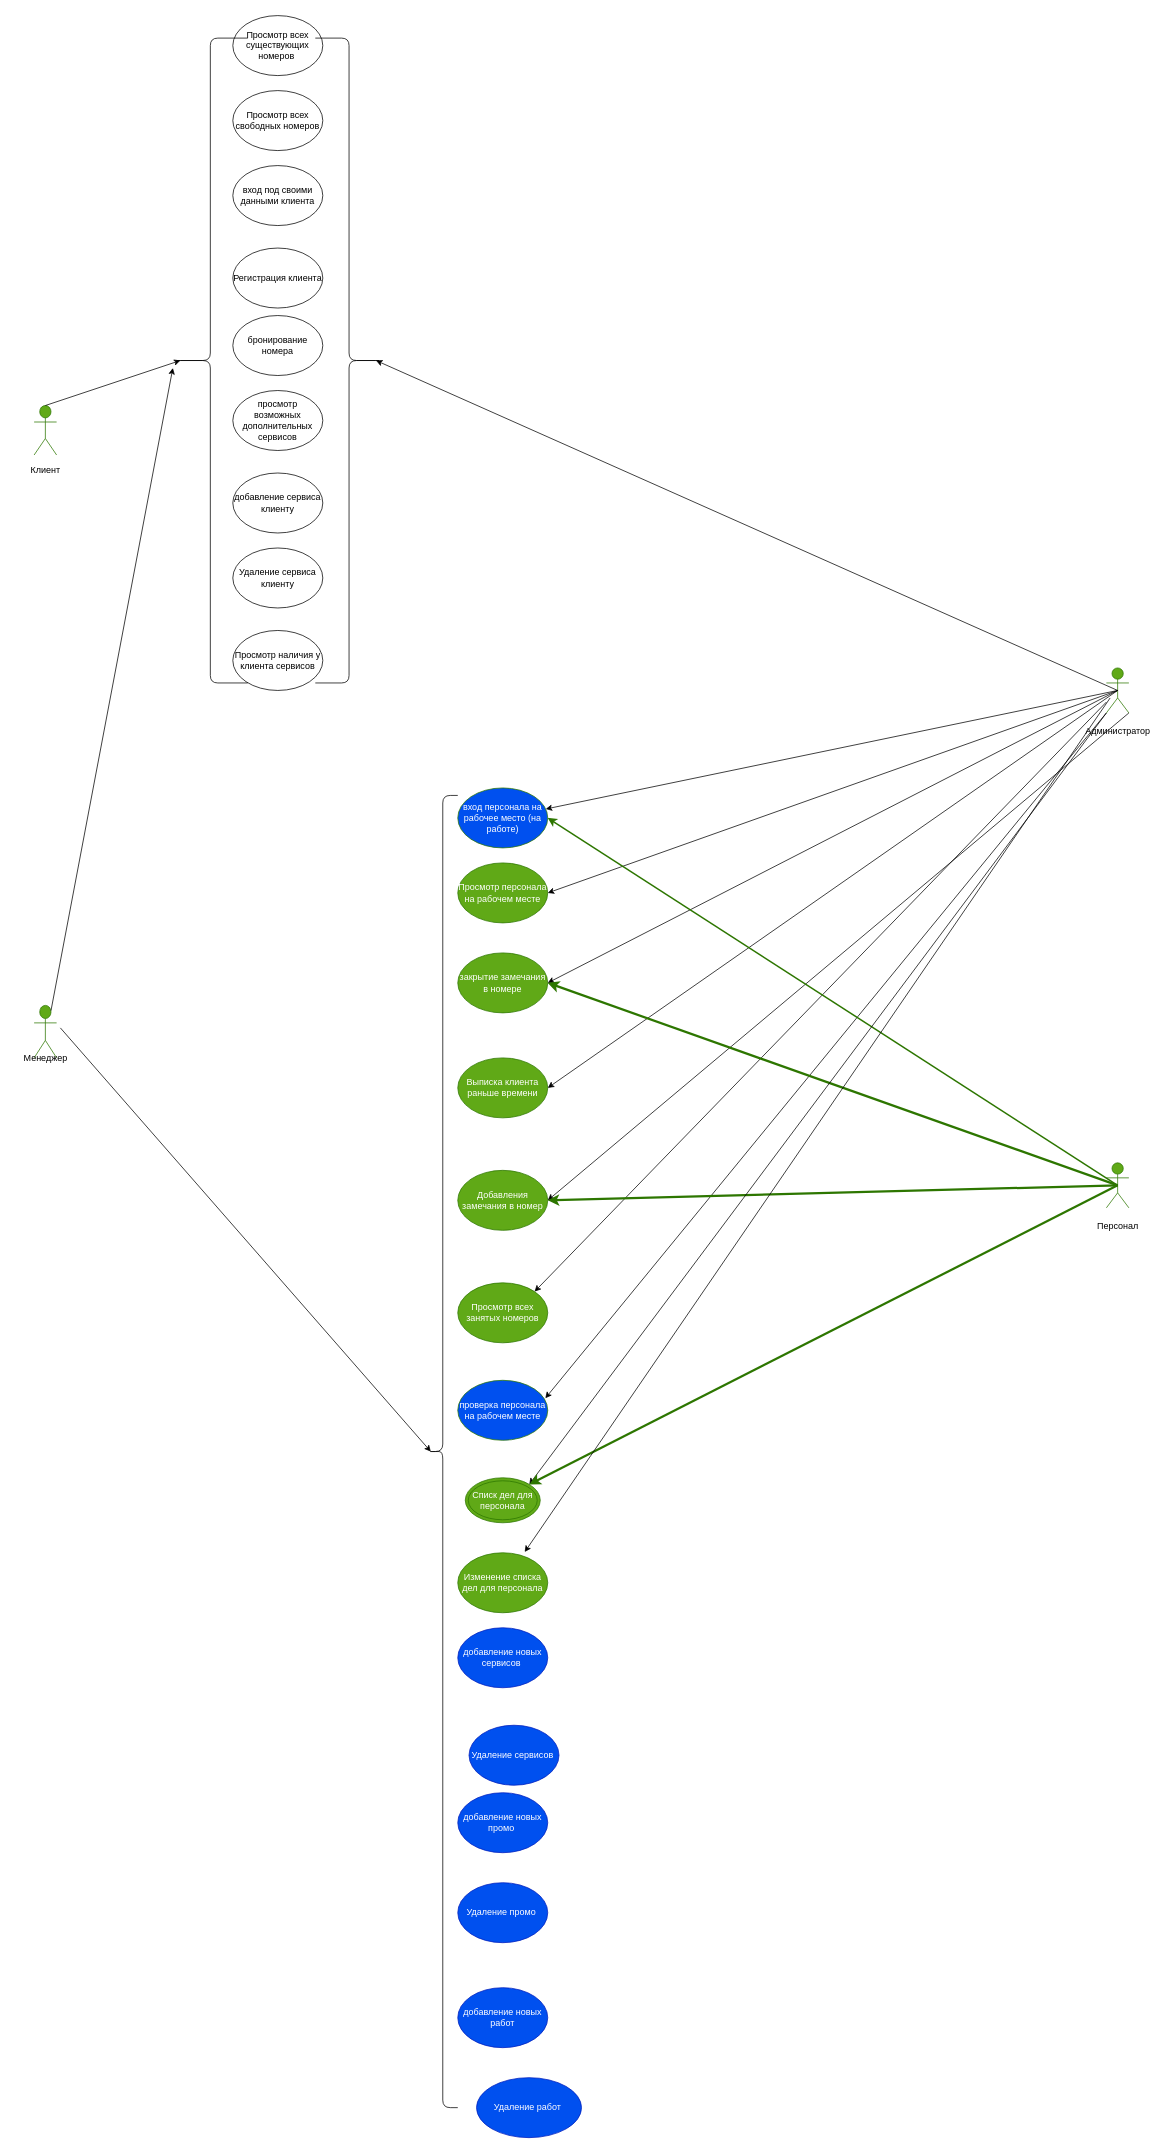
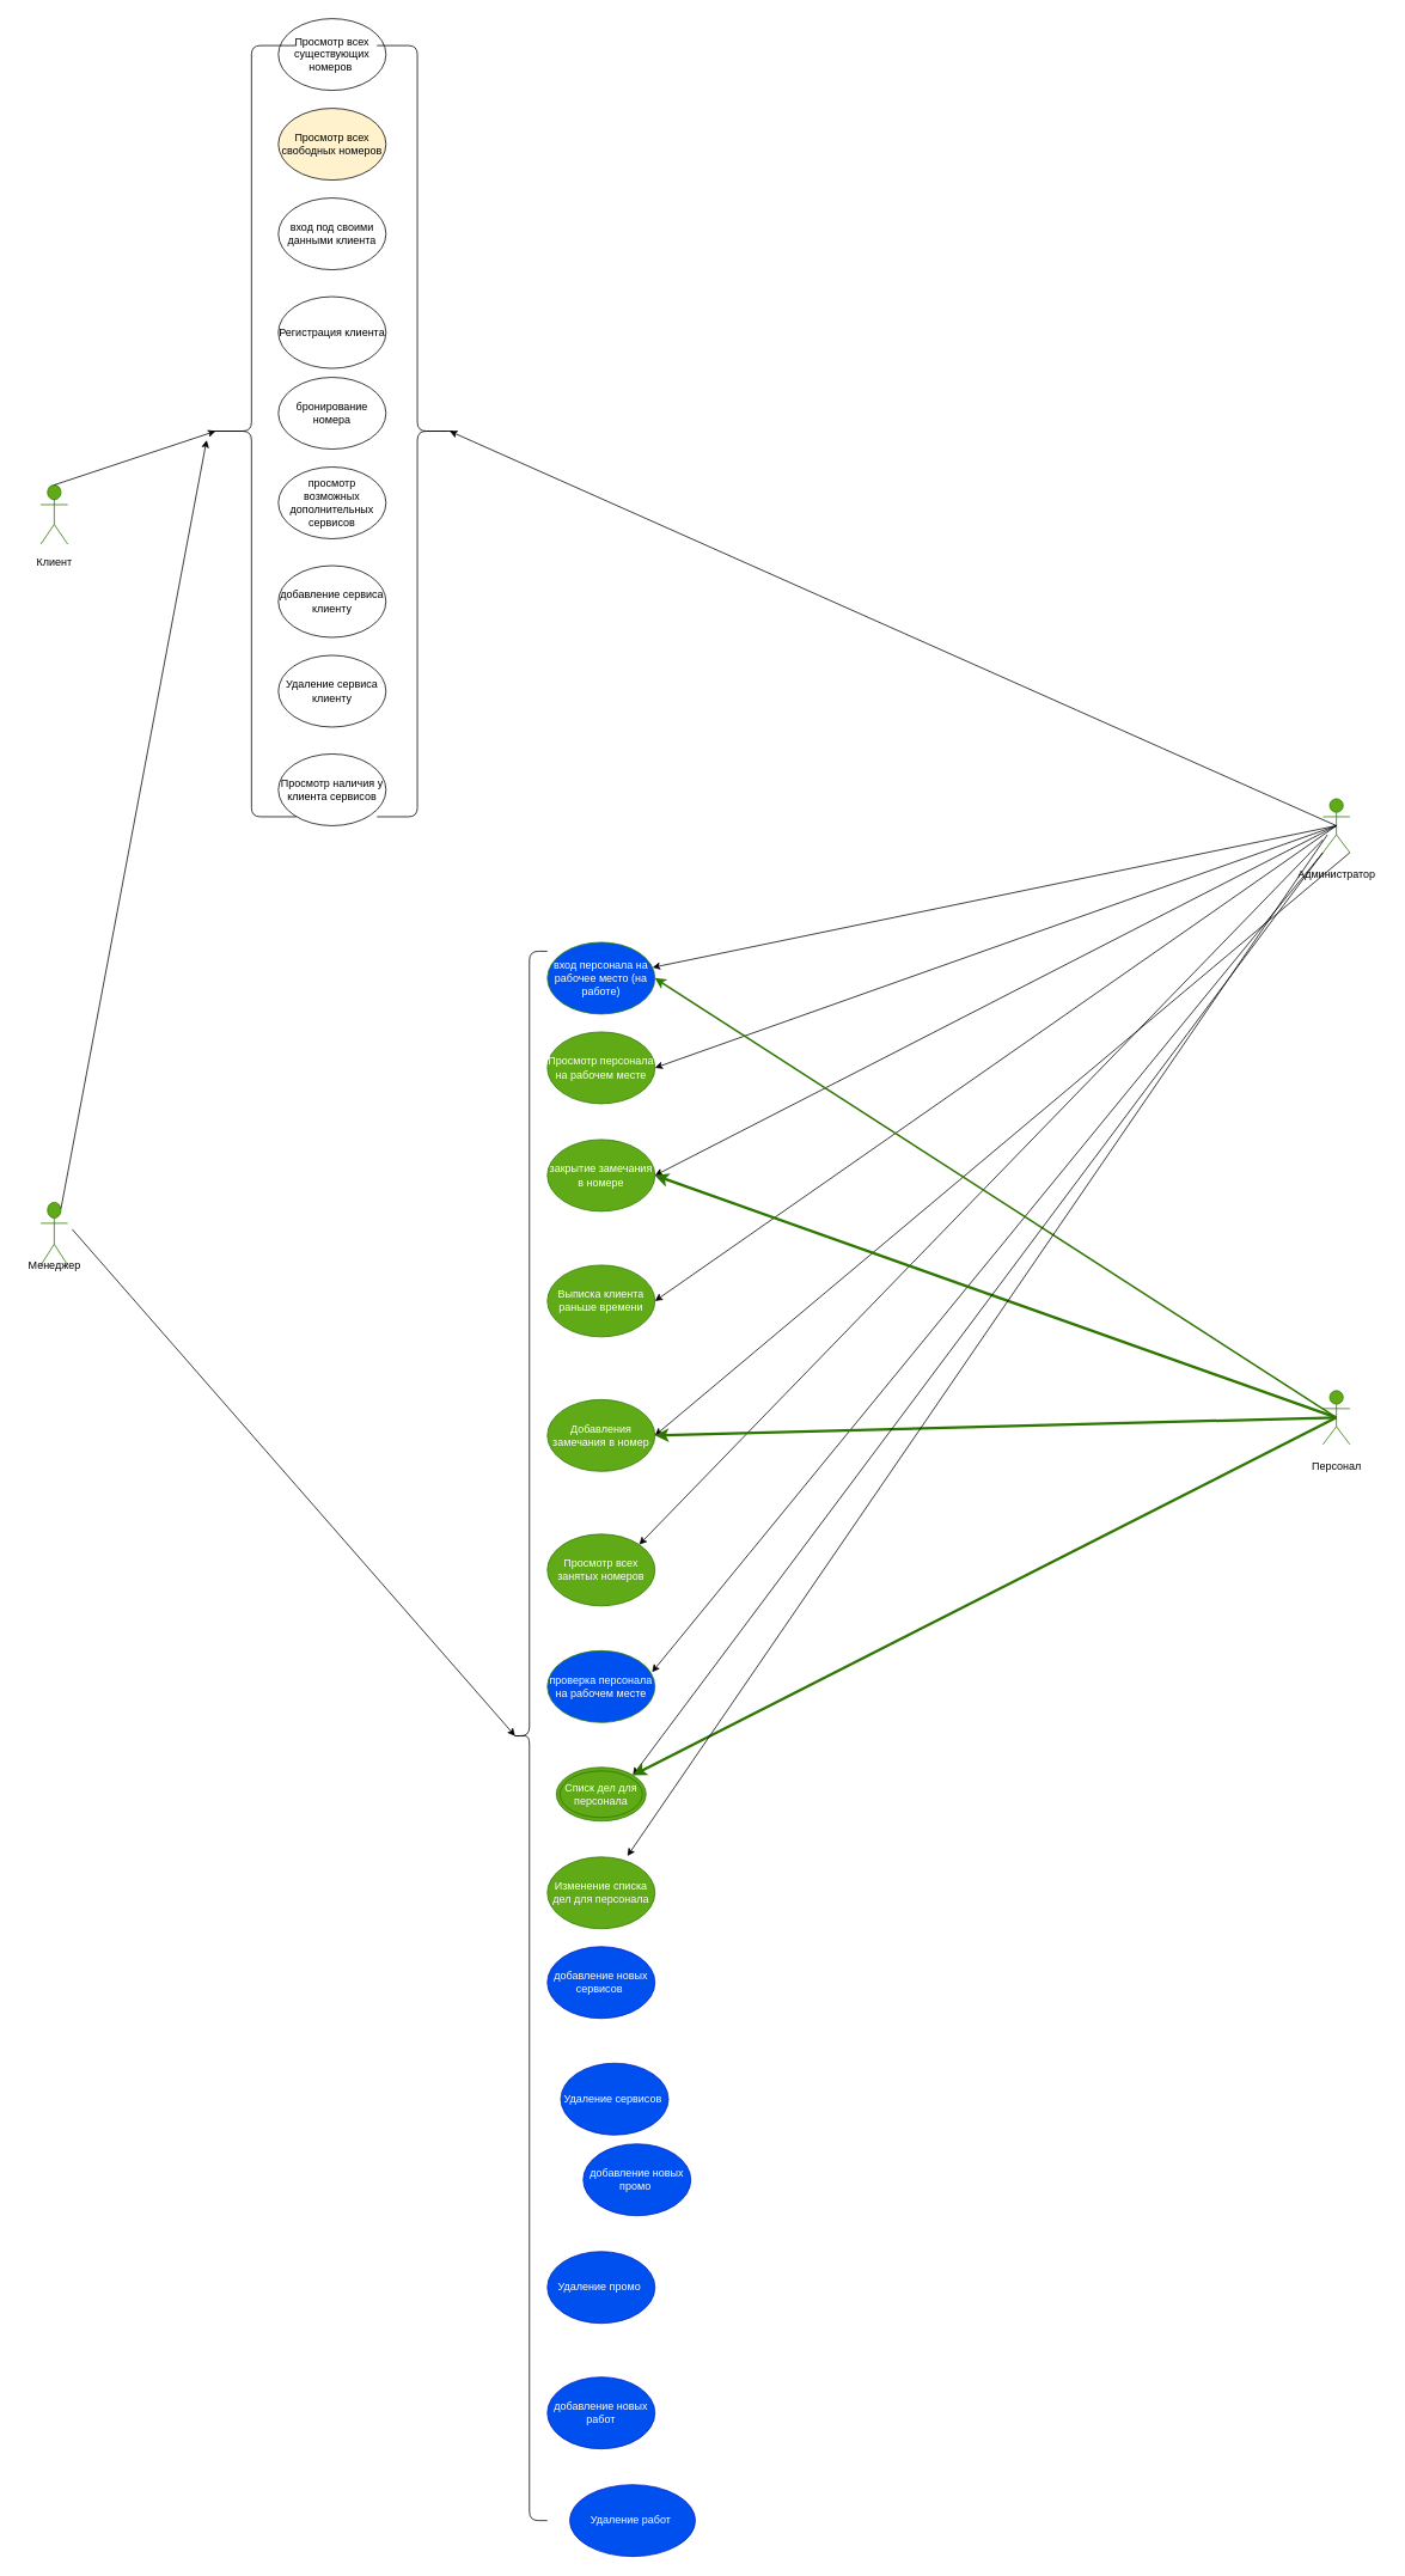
  <mxCell id="0" />
  <mxCell id="1" parent="0" />
  <mxCell id="2" value="" style="group" parent="1" vertex="1" connectable="0"><mxGeometry x="30" y="570" width="60" height="60" as="geometry" /></mxCell>
  <mxCell id="3" value="Actor" style="shape=umlActor;verticalLabelPosition=bottom;verticalAlign=top;html=1;outlineConnect=0;fillColor=#60a917;fontColor=#ffffff;strokeColor=#2D7600;" parent="2" vertex="1"><mxGeometry x="15" y="-30" width="30" height="66" as="geometry" /></mxCell>
  <mxCell id="4" value="Клиент" style="text;html=1;align=center;verticalAlign=middle;resizable=0;points=[];autosize=1;strokeColor=none;fillColor=none;" parent="2" vertex="1"><mxGeometry y="42" width="60" height="30" as="geometry" /></mxCell>
  <mxCell id="5" value="" style="group" parent="1" vertex="1" connectable="0"><mxGeometry x="1460" y="890" width="85" height="100" as="geometry" /></mxCell>
  <mxCell id="6" value="Actor" style="shape=umlActor;verticalLabelPosition=bottom;verticalAlign=top;html=1;outlineConnect=0;fillColor=#60a917;fontColor=#ffffff;strokeColor=#2D7600;" parent="5" vertex="1"><mxGeometry x="15" width="30" height="60" as="geometry" /></mxCell>
  <mxCell id="7" value="Администратор" style="text;html=1;align=center;verticalAlign=middle;resizable=0;points=[];autosize=1;strokeColor=none;fillColor=none;" parent="5" vertex="1"><mxGeometry x="-25" y="70" width="110" height="30" as="geometry" /></mxCell>
  <mxCell id="8" value="" style="group" parent="1" vertex="1" connectable="0"><mxGeometry x="1460" y="1550" width="70" height="100" as="geometry" /></mxCell>
  <mxCell id="9" value="Actor" style="shape=umlActor;verticalLabelPosition=bottom;verticalAlign=top;html=1;outlineConnect=0;fillColor=#60a917;fontColor=#ffffff;strokeColor=#2D7600;" parent="8" vertex="1"><mxGeometry x="15" width="30" height="60" as="geometry" /></mxCell>
  <mxCell id="10" value="Персонал" style="text;html=1;align=center;verticalAlign=middle;resizable=0;points=[];autosize=1;strokeColor=none;fillColor=none;" parent="8" vertex="1"><mxGeometry x="-10" y="70" width="80" height="30" as="geometry" /></mxCell>
  <mxCell id="11" value="" style="group" parent="1" vertex="1" connectable="0"><mxGeometry x="30" y="1340" width="70" height="80" as="geometry" /></mxCell>
  <mxCell id="12" value="Actor" style="shape=umlActor;verticalLabelPosition=bottom;verticalAlign=top;html=1;outlineConnect=0;fillColor=#60a917;fontColor=#ffffff;strokeColor=#2D7600;" parent="11" vertex="1"><mxGeometry x="15" width="30" height="70" as="geometry" /></mxCell>
  <mxCell id="13" value="Менеджер" style="text;html=1;align=center;verticalAlign=middle;resizable=0;points=[];autosize=1;strokeColor=none;fillColor=none;" parent="11" vertex="1"><mxGeometry x="-10" y="56" width="80" height="30" as="geometry" /></mxCell>
  <mxCell id="14" value="Просмотр всех существующих номеров&amp;nbsp;" style="ellipse;whiteSpace=wrap;html=1;" parent="1" vertex="1"><mxGeometry x="310" y="20" width="120" height="80" as="geometry" /></mxCell>
- <mxCell id="15" value="Просмотр всех свободных номеров" style="ellipse;whiteSpace=wrap;html=1;" parent="1" vertex="1"><mxGeometry x="310" y="120" width="120" height="80" as="geometry" /></mxCell>
+ <mxCell id="15" value="Просмотр всех свободных номеров" style="ellipse;whiteSpace=wrap;html=1;fillColor=#fff2cc;" parent="1" vertex="1"><mxGeometry x="310" y="120" width="120" height="80" as="geometry" /></mxCell>
  <mxCell id="16" value="Просмотр всех занятых номеров" style="ellipse;whiteSpace=wrap;html=1;fillColor=#60a917;fontColor=#ffffff;strokeColor=#2D7600;" parent="1" vertex="1"><mxGeometry x="610" y="1710" width="120" height="80" as="geometry" /></mxCell>
  <mxCell id="17" value="Регистрация клиента" style="ellipse;whiteSpace=wrap;html=1;" parent="1" vertex="1"><mxGeometry x="310" y="330" width="120" height="80" as="geometry" /></mxCell>
  <mxCell id="18" value="вход под своими данными клиента" style="ellipse;whiteSpace=wrap;html=1;" parent="1" vertex="1"><mxGeometry x="310" y="220" width="120" height="80" as="geometry" /></mxCell>
  <mxCell id="19" value="бронирование номера" style="ellipse;whiteSpace=wrap;html=1;" parent="1" vertex="1"><mxGeometry x="310" y="420" width="120" height="80" as="geometry" /></mxCell>
  <mxCell id="20" value="Выписка клиента раньше времени" style="ellipse;whiteSpace=wrap;html=1;fillColor=#60a917;fontColor=#ffffff;strokeColor=#2D7600;" parent="1" vertex="1"><mxGeometry x="610" y="1410" width="120" height="80" as="geometry" /></mxCell>
  <mxCell id="21" value="Просмотр персонала на рабочем месте" style="ellipse;whiteSpace=wrap;html=1;fillColor=#60a917;fontColor=#ffffff;strokeColor=#2D7600;" parent="1" vertex="1"><mxGeometry x="610" y="1150" width="120" height="80" as="geometry" /></mxCell>
  <mxCell id="22" value="вход персонала на рабочее место (на работе)" style="ellipse;whiteSpace=wrap;html=1;fillColor=#0050ef;fontColor=#ffffff;strokeColor=#2D7600;" parent="1" vertex="1"><mxGeometry x="610" y="1050" width="120" height="80" as="geometry" /></mxCell>
  <mxCell id="23" value="просмотр возможных дополнительных сервисов" style="ellipse;whiteSpace=wrap;html=1;" parent="1" vertex="1"><mxGeometry x="310" y="520" width="120" height="80" as="geometry" /></mxCell>
  <mxCell id="24" value="добавление новых сервисов&amp;nbsp;" style="ellipse;whiteSpace=wrap;html=1;fillColor=#0050ef;fontColor=#ffffff;strokeColor=#001DBC;" parent="1" vertex="1"><mxGeometry x="610" y="2170" width="120" height="80" as="geometry" /></mxCell>
  <mxCell id="25" value="Удаление сервисов&amp;nbsp;" style="ellipse;whiteSpace=wrap;html=1;fillColor=#0050ef;fontColor=#ffffff;strokeColor=#001DBC;" parent="1" vertex="1"><mxGeometry x="625" y="2300" width="120" height="80" as="geometry" /></mxCell>
  <mxCell id="26" value="добавление сервиса клиенту" style="ellipse;whiteSpace=wrap;html=1;" parent="1" vertex="1"><mxGeometry x="310" y="630" width="120" height="80" as="geometry" /></mxCell>
  <mxCell id="27" value="Удаление сервиса клиенту" style="ellipse;whiteSpace=wrap;html=1;" parent="1" vertex="1"><mxGeometry x="310" y="730" width="120" height="80" as="geometry" /></mxCell>
  <mxCell id="28" value="Просмотр наличия у клиента сервисов" style="ellipse;whiteSpace=wrap;html=1;" parent="1" vertex="1"><mxGeometry x="310" y="840" width="120" height="80" as="geometry" /></mxCell>
  <mxCell id="29" value="Добавления замечания в номер" style="ellipse;whiteSpace=wrap;html=1;fillColor=#60a917;fontColor=#ffffff;strokeColor=#2D7600;" parent="1" vertex="1"><mxGeometry x="610" y="1560" width="120" height="80" as="geometry" /></mxCell>
  <mxCell id="30" value="закрытие замечания в номере" style="ellipse;whiteSpace=wrap;html=1;fillColor=#60a917;fontColor=#ffffff;strokeColor=#2D7600;" parent="1" vertex="1"><mxGeometry x="610" y="1270" width="120" height="80" as="geometry" /></mxCell>
  <mxCell id="31" value="проверка персонала на рабочем месте" style="ellipse;whiteSpace=wrap;html=1;fillColor=#0050ef;fontColor=#ffffff;strokeColor=#2D7600;" parent="1" vertex="1"><mxGeometry x="610" y="1840" width="120" height="80" as="geometry" /></mxCell>
  <mxCell id="32" value="" style="shape=curlyBracket;whiteSpace=wrap;html=1;rounded=1;flipH=1;labelPosition=right;verticalLabelPosition=middle;align=left;verticalAlign=middle;" parent="1" vertex="1"><mxGeometry x="420" y="50" width="90" height="860" as="geometry" /></mxCell>
  <mxCell id="33" value="" style="endArrow=classic;html=1;rounded=0;exitX=0.5;exitY=0.5;exitDx=0;exitDy=0;exitPerimeter=0;entryX=0.1;entryY=0.5;entryDx=0;entryDy=0;entryPerimeter=0;" parent="1" source="6" target="32" edge="1"><mxGeometry width="50" height="50" relative="1" as="geometry"><mxPoint x="400" y="830" as="sourcePoint" /><mxPoint x="450" y="780" as="targetPoint" /></mxGeometry></mxCell>
  <mxCell id="34" value="" style="shape=curlyBracket;whiteSpace=wrap;html=1;rounded=1;labelPosition=left;verticalLabelPosition=middle;align=right;verticalAlign=middle;" parent="1" vertex="1"><mxGeometry x="230" y="50" width="100" height="860" as="geometry" /></mxCell>
  <mxCell id="35" value="" style="endArrow=classic;html=1;rounded=0;entryX=1;entryY=0.5;entryDx=0;entryDy=0;exitX=0.5;exitY=0.5;exitDx=0;exitDy=0;exitPerimeter=0;" parent="1" source="6" target="21" edge="1"><mxGeometry width="50" height="50" relative="1" as="geometry"><mxPoint x="750" y="1060" as="sourcePoint" /><mxPoint x="350" y="1420" as="targetPoint" /></mxGeometry></mxCell>
  <mxCell id="36" value="" style="endArrow=classic;html=1;rounded=0;exitX=0.5;exitY=0.5;exitDx=0;exitDy=0;exitPerimeter=0;entryX=1;entryY=0.5;entryDx=0;entryDy=0;" parent="1" source="6" target="30" edge="1"><mxGeometry width="50" height="50" relative="1" as="geometry"><mxPoint x="300" y="1270" as="sourcePoint" /><mxPoint x="350" y="1220" as="targetPoint" /></mxGeometry></mxCell>
  <mxCell id="37" value="" style="endArrow=classic;html=1;rounded=0;exitX=0.5;exitY=0.5;exitDx=0;exitDy=0;exitPerimeter=0;entryX=1;entryY=0.5;entryDx=0;entryDy=0;" parent="1" source="6" target="20" edge="1"><mxGeometry width="50" height="50" relative="1" as="geometry"><mxPoint x="300" y="1270" as="sourcePoint" /><mxPoint x="350" y="1220" as="targetPoint" /></mxGeometry></mxCell>
  <mxCell id="38" value="" style="endArrow=classic;html=1;rounded=0;entryX=1;entryY=0.5;entryDx=0;entryDy=0;exitX=1;exitY=1;exitDx=0;exitDy=0;exitPerimeter=0;" parent="1" source="6" target="29" edge="1"><mxGeometry width="50" height="50" relative="1" as="geometry"><mxPoint x="760" y="1060" as="sourcePoint" /><mxPoint x="350" y="1220" as="targetPoint" /></mxGeometry></mxCell>
  <mxCell id="39" value="" style="endArrow=classic;html=1;rounded=0;entryX=1;entryY=0;entryDx=0;entryDy=0;" parent="1" source="6" target="16" edge="1"><mxGeometry width="50" height="50" relative="1" as="geometry"><mxPoint x="440" y="1480" as="sourcePoint" /><mxPoint x="350" y="1620" as="targetPoint" /></mxGeometry></mxCell>
  <mxCell id="40" value="" style="endArrow=classic;html=1;rounded=0;entryX=0.973;entryY=0.299;entryDx=0;entryDy=0;entryPerimeter=0;exitX=0;exitY=1;exitDx=0;exitDy=0;exitPerimeter=0;" parent="1" source="6" target="31" edge="1"><mxGeometry width="50" height="50" relative="1" as="geometry"><mxPoint x="760" y="1060" as="sourcePoint" /><mxPoint x="350" y="1620" as="targetPoint" /></mxGeometry></mxCell>
  <mxCell id="41" value="" style="endArrow=classic;html=1;rounded=0;exitX=0.5;exitY=0.5;exitDx=0;exitDy=0;exitPerimeter=0;" parent="1" source="6" target="22" edge="1"><mxGeometry width="50" height="50" relative="1" as="geometry"><mxPoint x="760" y="1060" as="sourcePoint" /><mxPoint x="350" y="1420" as="targetPoint" /></mxGeometry></mxCell>
  <mxCell id="42" value="" style="endArrow=classic;html=1;rounded=0;exitX=0.5;exitY=0.5;exitDx=0;exitDy=0;exitPerimeter=0;entryX=1;entryY=0.5;entryDx=0;entryDy=0;fillColor=#60a917;strokeColor=#2D7600;strokeWidth=2;" parent="1" source="9" target="22" edge="1"><mxGeometry width="50" height="50" relative="1" as="geometry"><mxPoint x="300" y="1270" as="sourcePoint" /><mxPoint x="350" y="1220" as="targetPoint" /></mxGeometry></mxCell>
  <mxCell id="43" value="" style="endArrow=classic;html=1;rounded=0;exitX=0.5;exitY=0.5;exitDx=0;exitDy=0;exitPerimeter=0;entryX=1;entryY=0.5;entryDx=0;entryDy=0;fillColor=#60a917;strokeColor=#2D7600;strokeWidth=3;" parent="1" source="9" target="30" edge="1"><mxGeometry width="50" height="50" relative="1" as="geometry"><mxPoint x="1420" y="1430" as="sourcePoint" /><mxPoint x="970" y="1290" as="targetPoint" /></mxGeometry></mxCell>
  <mxCell id="44" value="" style="endArrow=classic;html=1;rounded=0;exitX=0.5;exitY=0.5;exitDx=0;exitDy=0;exitPerimeter=0;entryX=1;entryY=0.5;entryDx=0;entryDy=0;fillColor=#60a917;strokeColor=#2D7600;strokeWidth=3;" parent="1" source="9" target="29" edge="1"><mxGeometry width="50" height="50" relative="1" as="geometry"><mxPoint x="1500" y="1530" as="sourcePoint" /><mxPoint x="1050" y="1610" as="targetPoint" /></mxGeometry></mxCell>
  <mxCell id="45" value="Списк дел для персонала" style="ellipse;shape=doubleEllipse;whiteSpace=wrap;html=1;fillColor=#60a917;fontColor=#ffffff;strokeColor=#2D7600;" parent="1" vertex="1"><mxGeometry x="620" y="1970" width="100" height="60" as="geometry" /></mxCell>
  <mxCell id="46" value="" style="endArrow=classic;html=1;rounded=0;entryX=1;entryY=0;entryDx=0;entryDy=0;exitX=0;exitY=1;exitDx=0;exitDy=0;exitPerimeter=0;" parent="1" source="6" target="45" edge="1"><mxGeometry width="50" height="50" relative="1" as="geometry"><mxPoint x="760" y="1070" as="sourcePoint" /><mxPoint x="650" y="1820" as="targetPoint" /></mxGeometry></mxCell>
  <mxCell id="47" value="" style="endArrow=classic;html=1;rounded=0;exitX=0.5;exitY=0.5;exitDx=0;exitDy=0;exitPerimeter=0;entryX=1;entryY=0;entryDx=0;entryDy=0;fillColor=#60a917;strokeColor=#2D7600;strokeWidth=3;" parent="1" source="9" target="45" edge="1"><mxGeometry width="50" height="50" relative="1" as="geometry"><mxPoint x="1440" y="1660" as="sourcePoint" /><mxPoint x="990" y="1740" as="targetPoint" /></mxGeometry></mxCell>
  <mxCell id="48" value="Изменение списка дел для персонала" style="ellipse;whiteSpace=wrap;html=1;fillColor=#60a917;fontColor=#ffffff;strokeColor=#2D7600;" parent="1" vertex="1"><mxGeometry x="610" y="2070" width="120" height="80" as="geometry" /></mxCell>
  <mxCell id="49" value="" style="endArrow=classic;html=1;rounded=0;entryX=0.744;entryY=-0.013;entryDx=0;entryDy=0;entryPerimeter=0;" parent="1" target="48" edge="1"><mxGeometry width="50" height="50" relative="1" as="geometry"><mxPoint x="1480" y="930" as="sourcePoint" /><mxPoint x="650" y="1220" as="targetPoint" /></mxGeometry></mxCell>
  <mxCell id="50" value="" style="shape=curlyBracket;whiteSpace=wrap;html=1;rounded=1;labelPosition=left;verticalLabelPosition=middle;align=right;verticalAlign=middle;" parent="1" vertex="1"><mxGeometry x="570" y="1060" width="40" height="1750" as="geometry" /></mxCell>
  <mxCell id="51" value="" style="endArrow=classic;html=1;rounded=0;entryX=0.1;entryY=0.5;entryDx=0;entryDy=0;entryPerimeter=0;" parent="1" target="50" edge="1"><mxGeometry width="50" height="50" relative="1" as="geometry"><mxPoint x="80" y="1370" as="sourcePoint" /><mxPoint x="40" y="1490" as="targetPoint" /></mxGeometry></mxCell>
  <mxCell id="52" value="" style="endArrow=classic;html=1;rounded=0;entryX=0.1;entryY=0.5;entryDx=0;entryDy=0;entryPerimeter=0;exitX=0.5;exitY=0;exitDx=0;exitDy=0;exitPerimeter=0;" parent="1" source="3" target="34" edge="1"><mxGeometry width="50" height="50" relative="1" as="geometry"><mxPoint x="-10" y="740" as="sourcePoint" /><mxPoint x="40" y="690" as="targetPoint" /></mxGeometry></mxCell>
  <mxCell id="53" value="" style="endArrow=classic;html=1;rounded=0;exitX=0.75;exitY=0.1;exitDx=0;exitDy=0;exitPerimeter=0;" parent="1" source="12" edge="1"><mxGeometry width="50" height="50" relative="1" as="geometry"><mxPoint x="-10" y="740" as="sourcePoint" /><mxPoint x="230" y="490" as="targetPoint" /></mxGeometry></mxCell>
- <mxCell id="54" value="добавление новых промо&amp;nbsp;" style="ellipse;whiteSpace=wrap;html=1;fillColor=#0050ef;fontColor=#ffffff;strokeColor=#001DBC;" parent="1" vertex="1"><mxGeometry x="610" y="2390" width="120" height="80" as="geometry" /></mxCell>
+ <mxCell id="54" value="добавление новых промо&amp;nbsp;" style="ellipse;whiteSpace=wrap;html=1;fillColor=#0050ef;fontColor=#ffffff;strokeColor=#001DBC;" parent="1" vertex="1"><mxGeometry x="650" y="2390" width="120" height="80" as="geometry" /></mxCell>
  <mxCell id="55" value="Удаление промо&amp;nbsp;" style="ellipse;whiteSpace=wrap;html=1;fillColor=#0050ef;fontColor=#ffffff;strokeColor=#001DBC;" parent="1" vertex="1"><mxGeometry x="610" y="2510" width="120" height="80" as="geometry" /></mxCell>
  <mxCell id="56" value="добавление новых работ" style="ellipse;whiteSpace=wrap;html=1;fillColor=#0050ef;fontColor=#ffffff;strokeColor=#001DBC;" parent="1" vertex="1"><mxGeometry x="610" y="2650" width="120" height="80" as="geometry" /></mxCell>
  <mxCell id="57" value="Удаление работ&amp;nbsp;" style="ellipse;whiteSpace=wrap;html=1;fillColor=#0050ef;fontColor=#ffffff;strokeColor=#001DBC;" parent="1" vertex="1"><mxGeometry x="635" y="2770" width="140" height="80" as="geometry" /></mxCell>
